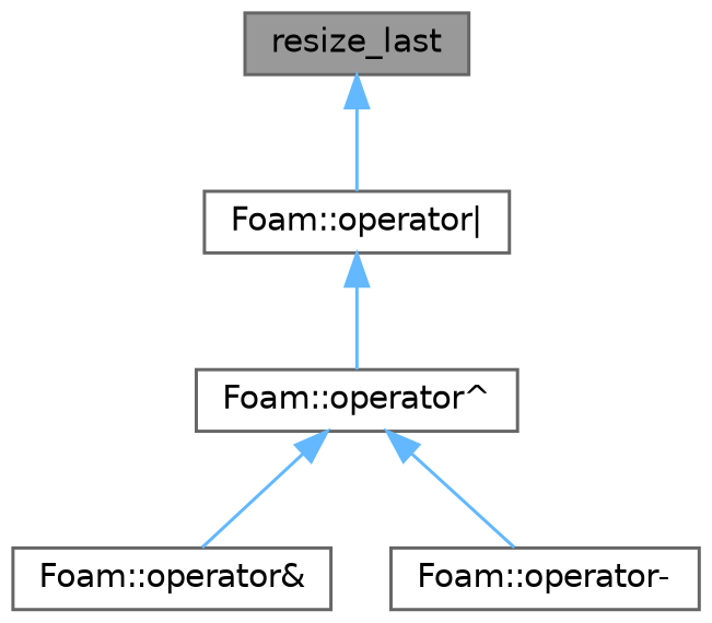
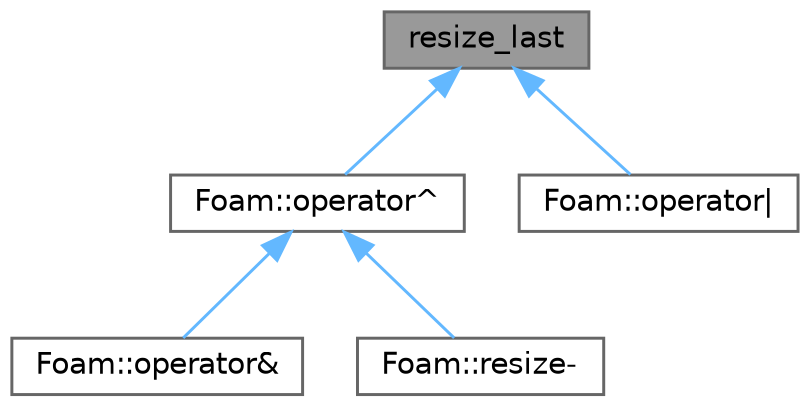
  digraph {
    rankdir=TB
    node [color=grey40 fillcolor=white fontname=Helvetica fontsize=10 shape=box style=filled]
    edge [color=steelblue1 dir=back fontname=Helvetica fontsize=10 labelfontname=Helvetica labelfontsize=10 style=solid]
    n1 [color=gray40 fillcolor=grey60 fontcolor=black height=0.2 label=resize_last width=0.4]
    n2 [height=0.2 label="Foam::operator^" width=0.4]
    n3 [height=0.2 label="Foam::operator\|" width=0.4]
    n4 [height=0.2 label="Foam::operator&" width=0.4]
-   n5 [height=0.2 label="Foam::operator-" width=0.4]
-   n3 -> n2
+   n5 [height=0.2 label="Foam::resize-" width=0.4]
+   n1 -> n2
    n1 -> n3
    n2 -> n4
    n2 -> n5
  }
